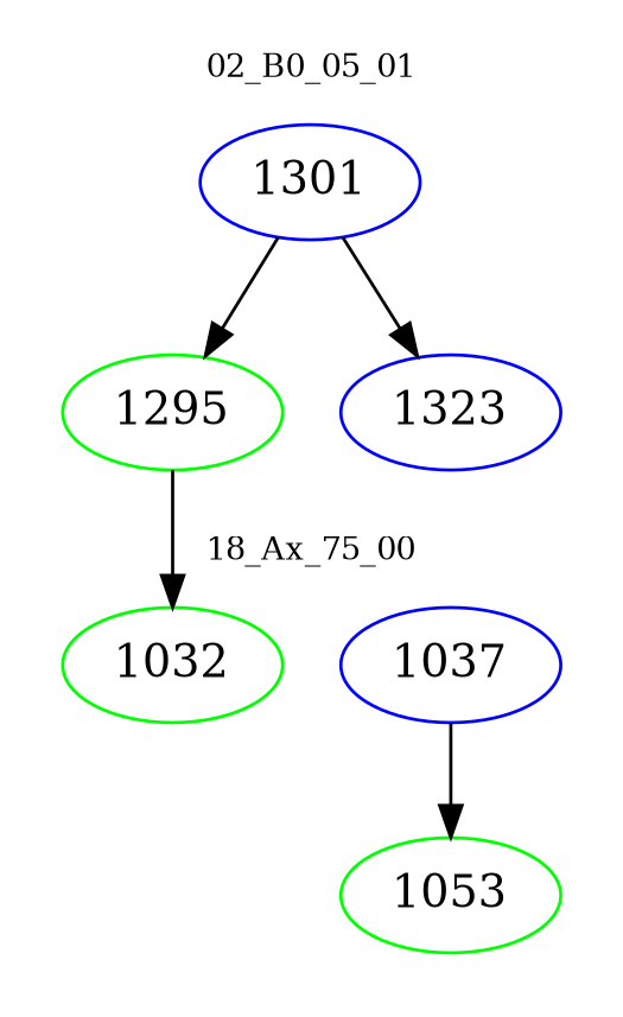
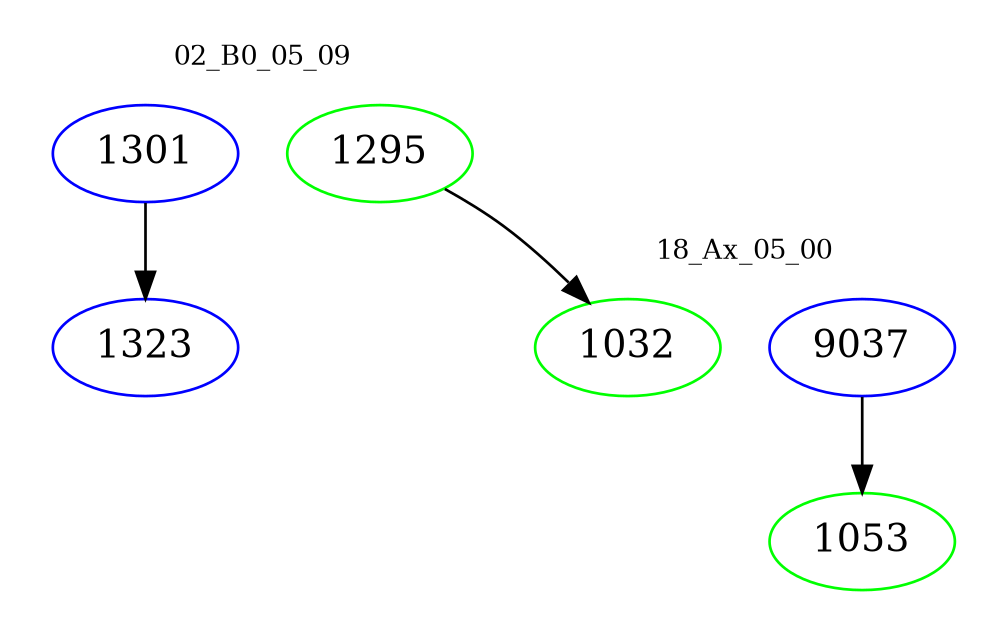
  digraph {
    node [color=blue]
    edge [color=black]
-   n1 [label=1037]
+   n1 [label=9037]
    n2 [color=green label=1032]
    n3 [color=green label=1053]
    n4 [label=1301]
    n5 [color=green label=1295]
    n6 [label=1323]
    subgraph cluster_1 {
      color=white
      fontsize=10
-     label="18_Ax_75_00"
+     label="18_Ax_05_00"
      n1
      n2
      n3
    }
    subgraph cluster_2 {
      color=white
      fontsize=10
-     label="02_B0_05_01"
+     label="02_B0_05_09"
      n4
      n5
      n6
    }
    n1 -> n3
-   n4 -> n5
    n4 -> n6
    n5 -> n2
  }
